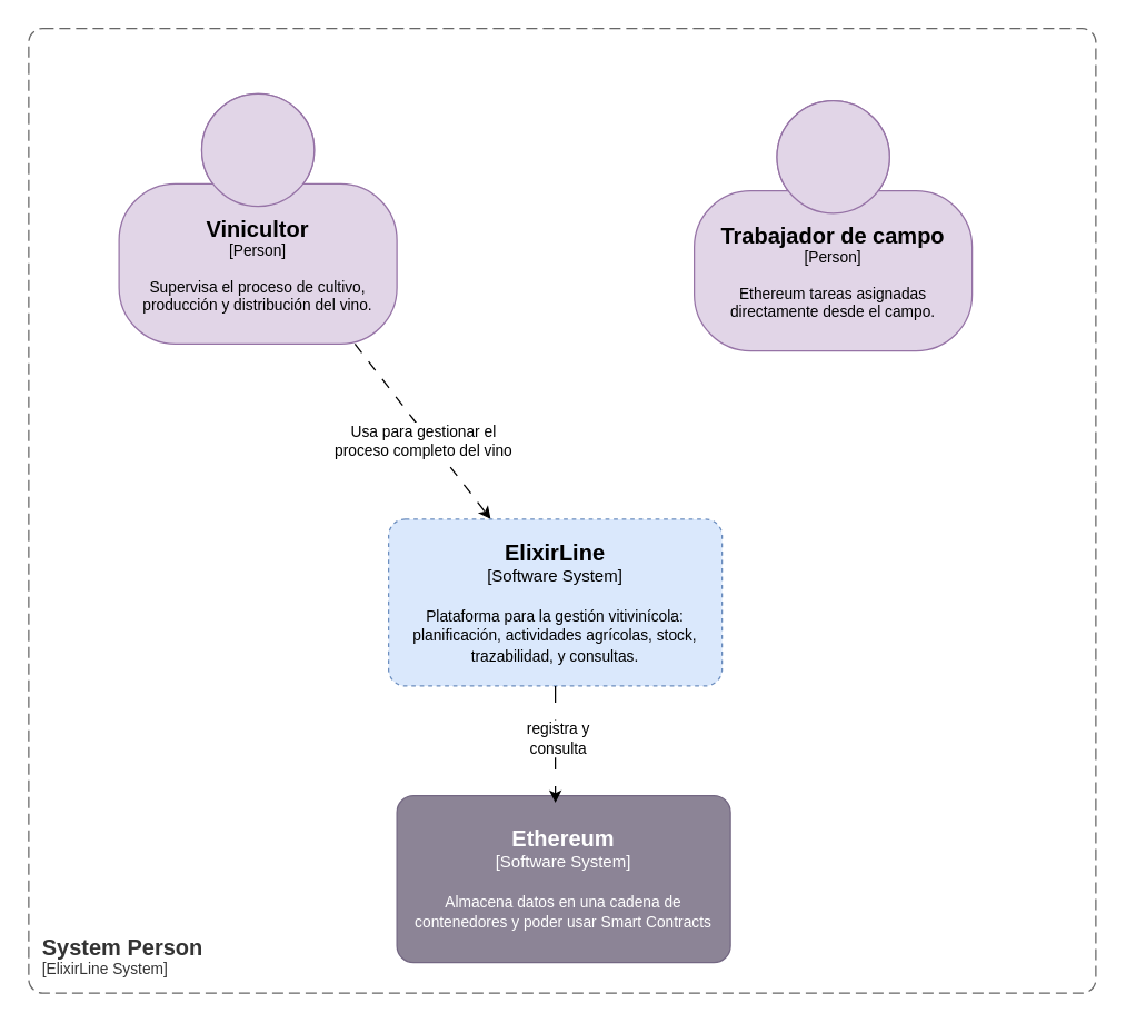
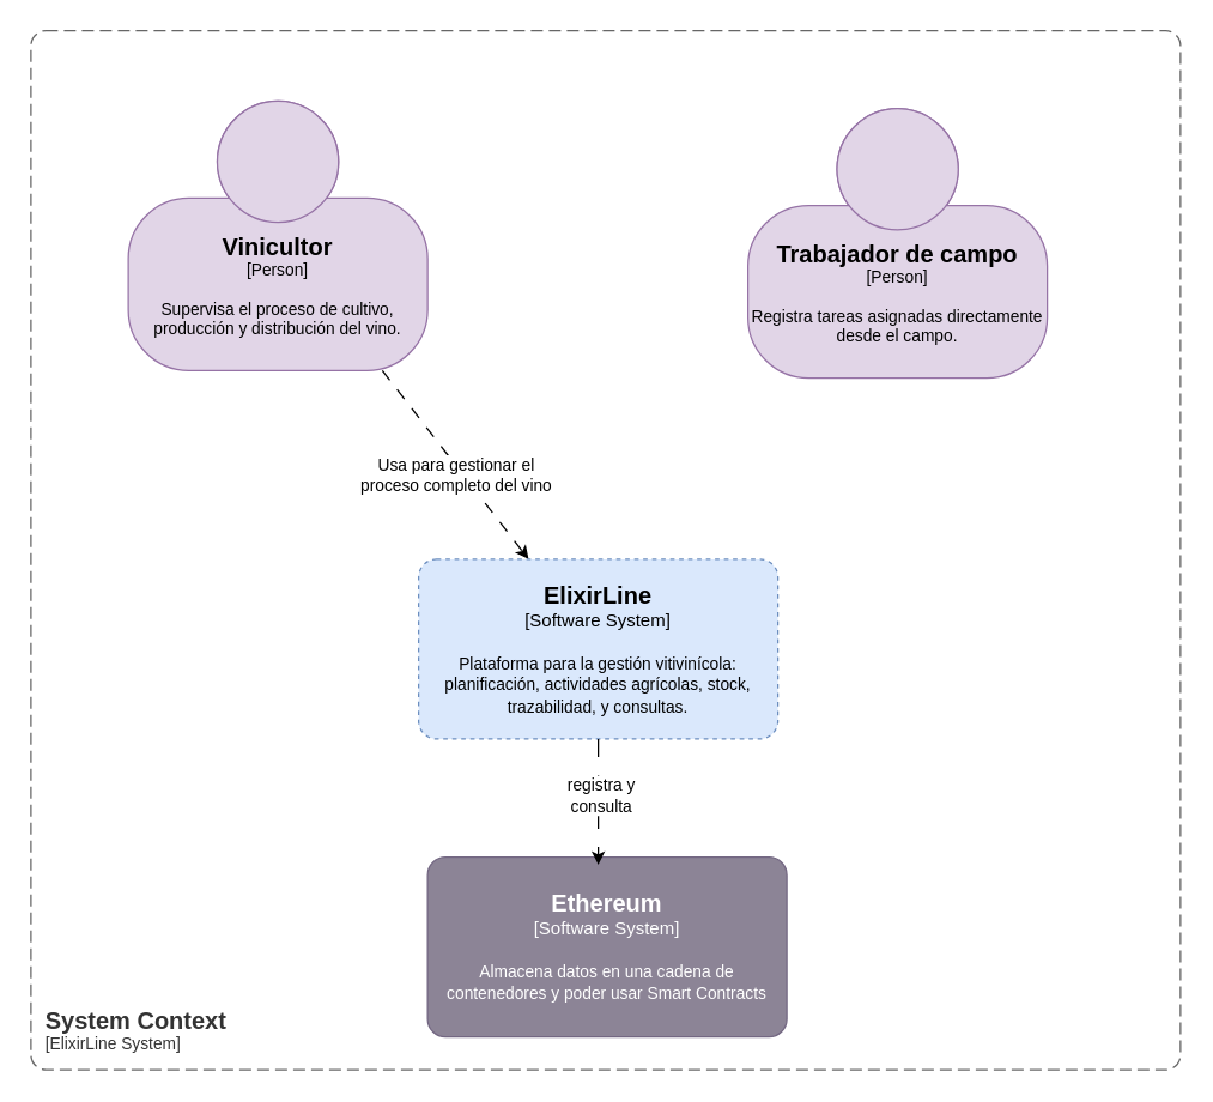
  <mxCell id="0" />
  <mxCell id="1" parent="0" />
- <mxCell id="2" value="&lt;font style=&quot;font-size: 16px&quot;&gt;&lt;b&gt;Trabajador de campo&lt;/b&gt;&lt;/font&gt;&lt;div&gt;[Person]&lt;/div&gt;&lt;br&gt;&lt;div&gt;&lt;font style=&quot;font-size: 11px&quot;&gt;&lt;font&gt;Ethereum tareas asignadas directamente desde el campo.&lt;/font&gt;&lt;/font&gt;&lt;/div&gt;" style="html=1;fontSize=11;dashed=0;whiteSpace=wrap;fillColor=#e1d5e7;strokeColor=#9673a6;shape=mxgraph.c4.person2;align=center;metaEdit=1;points=[[0.5,0,0],[1,0.5,0],[1,0.75,0],[0.75,1,0],[0.5,1,0],[0.25,1,0],[0,0.75,0],[0,0.5,0]];resizable=0;fontColor=#000000;" parent="1" vertex="1"><mxGeometry x="499" y="72" width="200" height="180" as="geometry" /></mxCell>
+ <mxCell id="2" value="&lt;font style=&quot;font-size: 16px&quot;&gt;&lt;b&gt;Trabajador de campo&lt;/b&gt;&lt;/font&gt;&lt;div&gt;[Person]&lt;/div&gt;&lt;br&gt;&lt;div&gt;&lt;font style=&quot;font-size: 11px&quot;&gt;&lt;font&gt;Registra tareas asignadas directamente desde el campo.&lt;/font&gt;&lt;/font&gt;&lt;/div&gt;" style="html=1;fontSize=11;dashed=0;whiteSpace=wrap;fillColor=#e1d5e7;strokeColor=#9673a6;shape=mxgraph.c4.person2;align=center;metaEdit=1;points=[[0.5,0,0],[1,0.5,0],[1,0.75,0],[0.75,1,0],[0.5,1,0],[0.25,1,0],[0,0.75,0],[0,0.5,0]];resizable=0;fontColor=#000000;" parent="1" vertex="1"><mxGeometry x="499" y="72" width="200" height="180" as="geometry" /></mxCell>
  <mxCell id="3" style="rounded=0;orthogonalLoop=1;jettySize=auto;html=1;dashed=1;dashPattern=8 8;" parent="1" source="5" target="6" edge="1"><mxGeometry relative="1" as="geometry" /></mxCell>
  <mxCell id="4" value="Usa para gestionar el &lt;br&gt;proceso completo del vino" style="edgeLabel;html=1;align=center;verticalAlign=middle;resizable=0;points=[];" parent="3" vertex="1" connectable="0"><mxGeometry x="0.146" relative="1" as="geometry"><mxPoint x="-7" y="-2" as="offset" /></mxGeometry></mxCell>
  <mxCell id="5" value="&lt;font style=&quot;font-size: 16px&quot;&gt;&lt;b&gt;Vinicultor&lt;/b&gt;&lt;/font&gt;&lt;div&gt;[Person]&lt;/div&gt;&lt;br&gt;&lt;div&gt;&lt;font style=&quot;font-size: 11px&quot;&gt;&lt;font&gt;Supervisa el proceso de cultivo, producción y distribución del vino.&lt;/font&gt;&lt;/font&gt;&lt;/div&gt;" style="html=1;fontSize=11;dashed=0;whiteSpace=wrap;fillColor=#e1d5e7;strokeColor=#9673a6;shape=mxgraph.c4.person2;align=center;metaEdit=1;points=[[0.5,0,0],[1,0.5,0],[1,0.75,0],[0.75,1,0],[0.5,1,0],[0.25,1,0],[0,0.75,0],[0,0.5,0]];resizable=0;fontColor=#000000;" parent="1" vertex="1"><mxGeometry x="85" y="67" width="200" height="180" as="geometry" /></mxCell>
  <mxCell id="6" value="&lt;font style=&quot;font-size: 16px&quot;&gt;&lt;b&gt;ElixirLine&lt;/b&gt;&lt;/font&gt;&lt;div&gt;[Software System]&lt;/div&gt;&lt;br&gt;&lt;div&gt;&lt;font style=&quot;font-size: 11px&quot;&gt;&lt;font&gt;Plataforma para la gestión vitivinícola: planificación, actividades agrícolas, stock, trazabilidad, y consultas.&lt;/font&gt;&lt;/font&gt;&lt;/div&gt;" style="rounded=1;whiteSpace=wrap;html=1;labelBackgroundColor=none;fillColor=#dae8fc;align=center;arcSize=10;strokeColor=#6c8ebf;metaEdit=1;resizable=0;points=[[0.25,0,0],[0.5,0,0],[0.75,0,0],[1,0.25,0],[1,0.5,0],[1,0.75,0],[0.75,1,0],[0.5,1,0],[0.25,1,0],[0,0.75,0],[0,0.5,0],[0,0.25,0]];fontColor=#000000;dashed=1;" parent="1" vertex="1"><mxGeometry x="279" y="373" width="240" height="120" as="geometry" /></mxCell>
- <mxCell id="7" value="&lt;font style=&quot;font-size: 16px&quot;&gt;&lt;b&gt;&lt;div style=&quot;text-align: left&quot;&gt;System Person&lt;/div&gt;&lt;/b&gt;&lt;/font&gt;&lt;div style=&quot;text-align: left&quot;&gt;[ElixirLine System]&lt;/div&gt;" style="rounded=1;fontSize=11;whiteSpace=wrap;html=1;dashed=1;arcSize=20;fillColor=none;strokeColor=#666666;fontColor=#333333;labelBackgroundColor=none;align=left;verticalAlign=bottom;labelBorderColor=none;spacingTop=0;spacing=10;dashPattern=8 4;metaEdit=1;rotatable=0;perimeter=rectanglePerimeter;noLabel=0;labelPadding=0;allowArrows=0;connectable=0;expand=0;recursiveResize=0;editable=1;pointerEvents=0;absoluteArcSize=1;points=[[0.25,0,0],[0.5,0,0],[0.75,0,0],[1,0.25,0],[1,0.5,0],[1,0.75,0],[0.75,1,0],[0.5,1,0],[0.25,1,0],[0,0.75,0],[0,0.5,0],[0,0.25,0]];" parent="1" vertex="1"><mxGeometry x="20" y="20" width="768" height="694" as="geometry" /></mxCell>
+ <mxCell id="7" value="&lt;font style=&quot;font-size: 16px&quot;&gt;&lt;b&gt;&lt;div style=&quot;text-align: left&quot;&gt;System Context&lt;/div&gt;&lt;/b&gt;&lt;/font&gt;&lt;div style=&quot;text-align: left&quot;&gt;[ElixirLine System]&lt;/div&gt;" style="rounded=1;fontSize=11;whiteSpace=wrap;html=1;dashed=1;arcSize=20;fillColor=none;strokeColor=#666666;fontColor=#333333;labelBackgroundColor=none;align=left;verticalAlign=bottom;labelBorderColor=none;spacingTop=0;spacing=10;dashPattern=8 4;metaEdit=1;rotatable=0;perimeter=rectanglePerimeter;noLabel=0;labelPadding=0;allowArrows=0;connectable=0;expand=0;recursiveResize=0;editable=1;pointerEvents=0;absoluteArcSize=1;points=[[0.25,0,0],[0.5,0,0],[0.75,0,0],[1,0.25,0],[1,0.5,0],[1,0.75,0],[0.75,1,0],[0.5,1,0],[0.25,1,0],[0,0.75,0],[0,0.5,0],[0,0.25,0]];" parent="1" vertex="1"><mxGeometry x="20" y="20" width="768" height="694" as="geometry" /></mxCell>
  <mxCell id="8" value="&lt;font style=&quot;font-size: 16px&quot;&gt;&lt;b&gt;Ethereum&lt;/b&gt;&lt;/font&gt;&lt;div&gt;[Software System]&lt;/div&gt;&lt;br&gt;&lt;div&gt;&lt;font style=&quot;font-size: 11px&quot;&gt;&lt;font&gt;Almacena datos en una cadena de contenedores y poder usar Smart Contracts&lt;/font&gt;&lt;/font&gt;&lt;/div&gt;" style="rounded=1;whiteSpace=wrap;html=1;labelBackgroundColor=none;fillColor=#8C8496;fontColor=#FFFFFF;align=center;arcSize=10;strokeColor=#736782;metaEdit=1;resizable=0;points=[[0.25,0,0],[0.5,0,0],[0.75,0,0],[1,0.25,0],[1,0.5,0],[1,0.75,0],[0.75,1,0],[0.5,1,0],[0.25,1,0],[0,0.75,0],[0,0.5,0],[0,0.25,0]];" vertex="1" parent="1"><mxGeometry x="285" y="572" width="240" height="120" as="geometry" /></mxCell>
  <mxCell id="9" style="rounded=0;orthogonalLoop=1;jettySize=auto;html=1;entryX=0.475;entryY=0.042;entryDx=0;entryDy=0;entryPerimeter=0;dashed=1;dashPattern=12 12;" edge="1" parent="1" source="6" target="8"><mxGeometry relative="1" as="geometry" /></mxCell>
  <mxCell id="10" value="registra y&lt;br&gt;consulta" style="edgeLabel;html=1;align=center;verticalAlign=middle;resizable=0;points=[];" vertex="1" connectable="0" parent="9"><mxGeometry x="-0.119" y="1" relative="1" as="geometry"><mxPoint as="offset" /></mxGeometry></mxCell>
